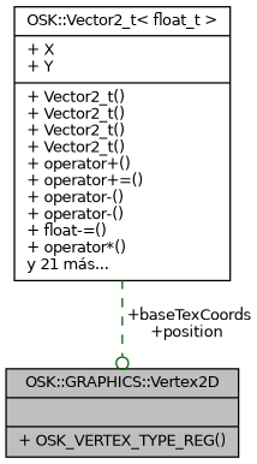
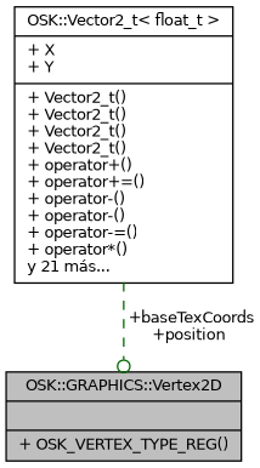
  digraph {
    node [color=black fontname=Helvetica fontsize=10 shape=record style=filled]
    n1 [fillcolor=grey75 fontcolor=black height=0.2 label="{OSK::GRAPHICS::Vertex2D\n||+ OSK_VERTEX_TYPE_REG()\l}" width=0.4]
-   n2 [fillcolor=white height=0.2 label="{OSK::Vector2_t\< float_t \>\n|+ X\l+ Y\l|+ Vector2_t()\l+ Vector2_t()\l+ Vector2_t()\l+ Vector2_t()\l+ operator+()\l+ operator+=()\l+ operator-()\l+ operator-()\l+ float-=()\l+ operator*()\ly 21 más...\l}" width=0.4]
+   n2 [fillcolor=white height=0.2 label="{OSK::Vector2_t\< float_t \>\n|+ X\l+ Y\l|+ Vector2_t()\l+ Vector2_t()\l+ Vector2_t()\l+ Vector2_t()\l+ operator+()\l+ operator+=()\l+ operator-()\l+ operator-()\l+ operator-=()\l+ operator*()\ly 21 más...\l}" width=0.4]
    n2 -> n1 [arrowhead=odot color=darkgreen fontname=Helvetica fontsize=10 label=" +baseTexCoords\n+position" labelfontname=Helvetica labelfontsize=10 style=dashed]
  }
